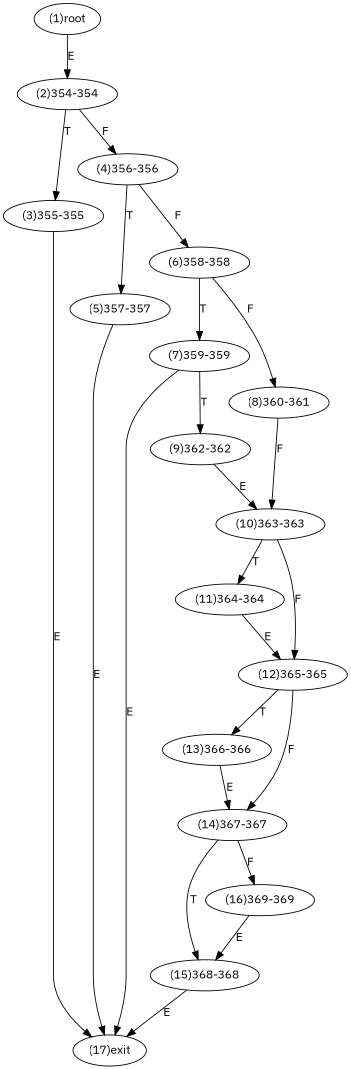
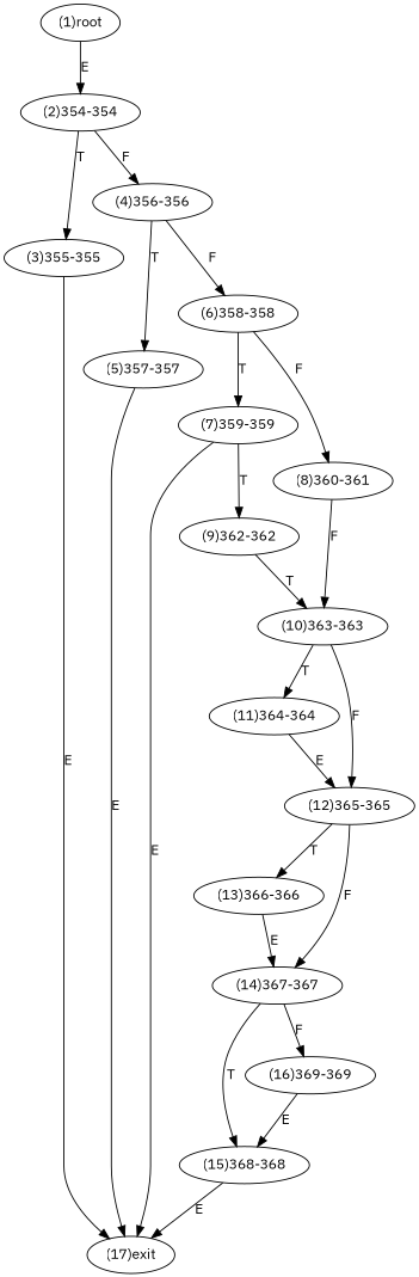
  digraph {
    fontname="IBM Plex Sans"
    node [fontname="IBM Plex Sans"]
    edge [fontname="IBM Plex Sans"]
    n1 [label="(1)root"]
    n2 [label="(2)354-354"]
    n3 [label="(3)355-355"]
    n4 [label="(4)356-356"]
    n5 [label="(17)exit"]
    n6 [label="(5)357-357"]
    n7 [label="(6)358-358"]
    n8 [label="(7)359-359"]
    n9 [label="(8)360-361"]
    n10 [label="(9)362-362"]
    n11 [label="(10)363-363"]
    n12 [label="(11)364-364"]
    n13 [label="(12)365-365"]
    n14 [label="(13)366-366"]
    n15 [label="(14)367-367"]
    n16 [label="(15)368-368"]
    n17 [label="(16)369-369"]
    n1 -> n2 [label=E]
    n2 -> n3 [label=T]
    n2 -> n4 [label=F]
    n3 -> n5 [label=E]
    n4 -> n6 [label=T]
    n4 -> n7 [label=F]
    n6 -> n5 [label=E]
    n7 -> n8 [label=T]
    n7 -> n9 [label=F]
    n8 -> n5 [label=E]
    n8 -> n10 [label=T]
    n9 -> n11 [label=F]
-   n10 -> n11 [label=E]
+   n10 -> n11 [label=T]
    n11 -> n12 [label=T]
    n11 -> n13 [label=F]
    n12 -> n13 [label=E]
    n13 -> n14 [label=T]
    n13 -> n15 [label=F]
    n14 -> n15 [label=E]
    n15 -> n16 [label=T]
    n15 -> n17 [label=F]
    n16 -> n5 [label=E]
    n17 -> n16 [label=E]
  }
